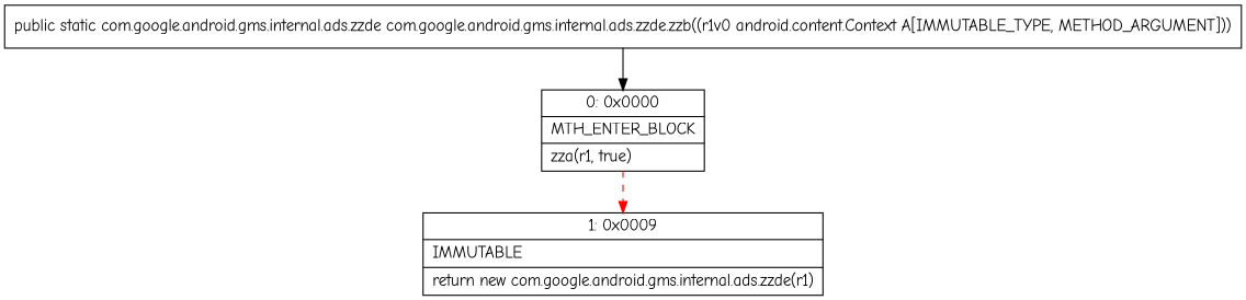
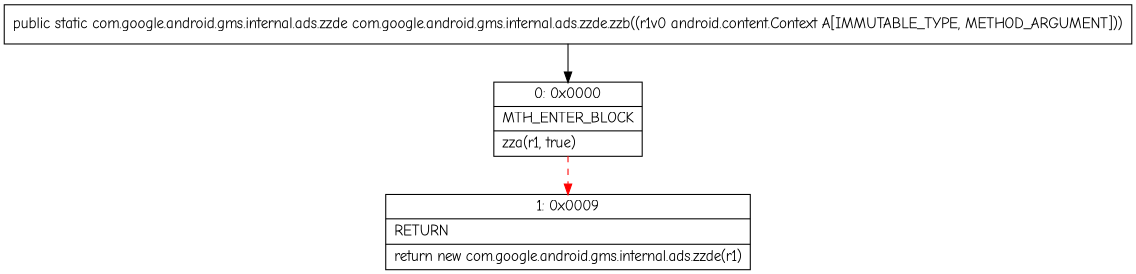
  digraph {
    fontname="Comic Neue"
    node [shape=record fontname="Comic Neue"]
    edge [fontname="Comic Neue"]
    n1 [label="{0\:\ 0x0000|MTH_ENTER_BLOCK\l|zza(r1, true)\l}"]
-   n2 [label="{1\:\ 0x0009|IMMUTABLE\l|return new com.google.android.gms.internal.ads.zzde(r1)\l}"]
+   n2 [label="{1\:\ 0x0009|RETURN\l|return new com.google.android.gms.internal.ads.zzde(r1)\l}"]
    n3 [label="{public static com.google.android.gms.internal.ads.zzde com.google.android.gms.internal.ads.zzde.zzb((r1v0 android.content.Context A[IMMUTABLE_TYPE, METHOD_ARGUMENT])) }"]
    n1 -> n2 [color=red style=dashed]
    n3 -> n1 [color=black style=solid]
  }
